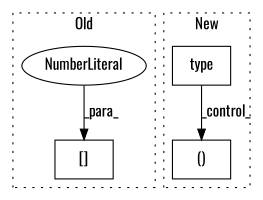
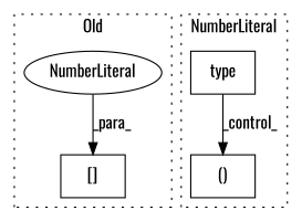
  digraph {
    fontname=Oswald
    node [shape=box fontname=Oswald]
    edge [fontname=Oswald]
    n1 [a=2 l="8,1" label="[]" s="57454,57463"]
    n2 [a=34 l=1 label=NumberLiteral s=57462 shape=ellipse]
    n3 [a=32 l=6 label=type s=57698]
    n4 [a=106 l=37 label="()" s=57923]
    subgraph cluster_1 {
      label=Old
      style=dotted
      n1
      n2
    }
    subgraph cluster_2 {
-     label=New
+     label=NumberLiteral
      style=dotted
      n3
      n4
    }
    n2 -> n1 [label=_para_]
    n3 -> n4 [label=_control_]
  }
